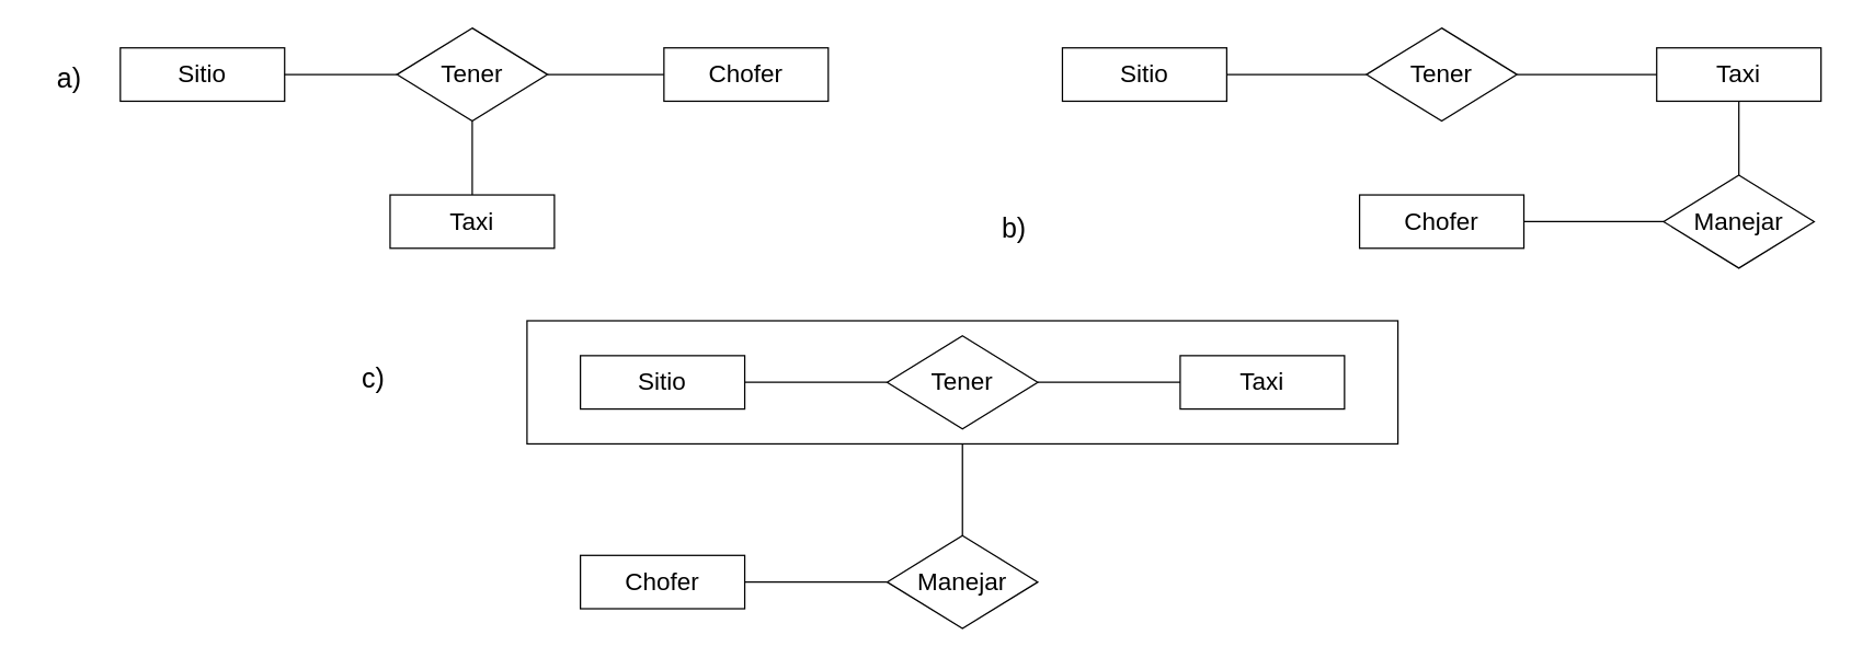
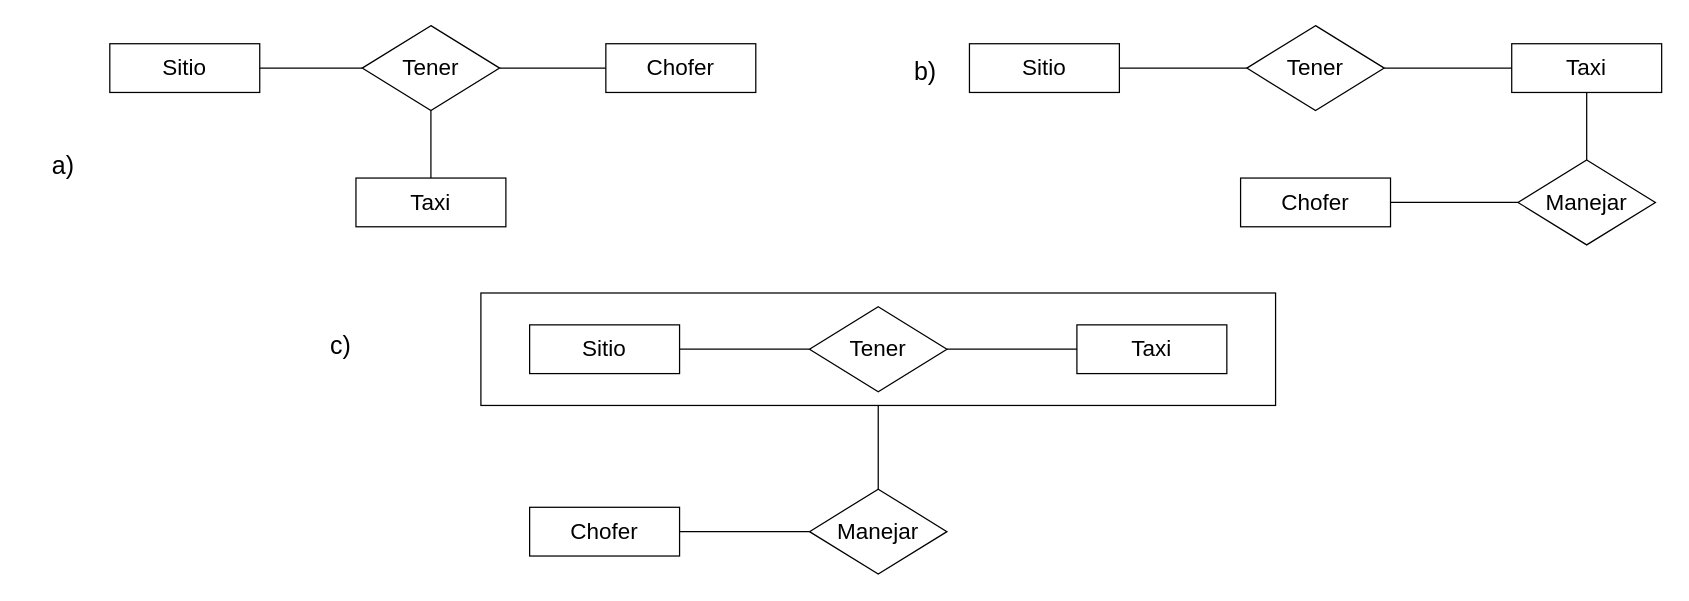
  <mxCell id="0" />
  <mxCell id="1" parent="0" />
  <mxCell id="2" value="" style="rounded=0;whiteSpace=wrap;html=1;fillColor=none;" vertex="1" parent="1"><mxGeometry x="384" y="234" width="636" height="90" as="geometry" /></mxCell>
  <mxCell id="3" value="&lt;font style=&quot;font-size: 18px;&quot;&gt;Chofer&lt;/font&gt;" style="rounded=0;whiteSpace=wrap;html=1;" vertex="1" parent="1"><mxGeometry x="484" y="34.5" width="120" height="39" as="geometry" /></mxCell>
  <mxCell id="4" value="&lt;font style=&quot;font-size: 18px;&quot;&gt;Sitio&lt;/font&gt;" style="rounded=0;whiteSpace=wrap;html=1;" vertex="1" parent="1"><mxGeometry x="87" y="34.5" width="120" height="39" as="geometry" /></mxCell>
  <mxCell id="5" value="&lt;font style=&quot;font-size: 18px;&quot;&gt;Taxi&lt;/font&gt;" style="rounded=0;whiteSpace=wrap;html=1;" vertex="1" parent="1"><mxGeometry x="284" y="142" width="120" height="39" as="geometry" /></mxCell>
  <mxCell id="6" value="" style="edgeStyle=none;curved=1;rounded=0;orthogonalLoop=1;jettySize=auto;html=1;fontSize=12;startSize=8;endSize=8;endArrow=none;startFill=0;" edge="1" parent="1" source="9" target="4"><mxGeometry relative="1" as="geometry" /></mxCell>
  <mxCell id="7" value="" style="edgeStyle=none;curved=1;rounded=0;orthogonalLoop=1;jettySize=auto;html=1;fontSize=12;startSize=8;endSize=8;endArrow=none;startFill=0;" edge="1" parent="1" source="9" target="3"><mxGeometry relative="1" as="geometry" /></mxCell>
  <mxCell id="8" value="" style="edgeStyle=none;curved=1;rounded=0;orthogonalLoop=1;jettySize=auto;html=1;fontSize=12;startSize=8;endSize=8;endArrow=none;startFill=0;" edge="1" parent="1" source="9" target="5"><mxGeometry relative="1" as="geometry" /></mxCell>
  <mxCell id="9" value="&lt;font style=&quot;font-size: 18px;&quot;&gt;Tener&lt;/font&gt;" style="rhombus;whiteSpace=wrap;html=1;" vertex="1" parent="1"><mxGeometry x="289" y="20" width="110" height="68" as="geometry" /></mxCell>
  <mxCell id="10" value="&lt;font style=&quot;font-size: 18px;&quot;&gt;Chofer&lt;/font&gt;" style="rounded=0;whiteSpace=wrap;html=1;" vertex="1" parent="1"><mxGeometry x="992" y="142" width="120" height="39" as="geometry" /></mxCell>
  <mxCell id="11" value="&lt;font style=&quot;font-size: 18px;&quot;&gt;Sitio&lt;/font&gt;" style="rounded=0;whiteSpace=wrap;html=1;" vertex="1" parent="1"><mxGeometry x="775" y="34.5" width="120" height="39" as="geometry" /></mxCell>
  <mxCell id="12" value="" style="edgeStyle=none;curved=1;rounded=0;orthogonalLoop=1;jettySize=auto;html=1;fontSize=12;startSize=8;endSize=8;endArrow=none;startFill=0;" edge="1" parent="1" source="13" target="15"><mxGeometry relative="1" as="geometry" /></mxCell>
  <mxCell id="13" value="&lt;font style=&quot;font-size: 18px;&quot;&gt;Taxi&lt;/font&gt;" style="rounded=0;whiteSpace=wrap;html=1;" vertex="1" parent="1"><mxGeometry x="1209" y="34.5" width="120" height="39" as="geometry" /></mxCell>
  <mxCell id="14" value="" style="edgeStyle=none;curved=1;rounded=0;orthogonalLoop=1;jettySize=auto;html=1;fontSize=12;startSize=8;endSize=8;endArrow=none;startFill=0;" edge="1" parent="1" source="15" target="10"><mxGeometry relative="1" as="geometry" /></mxCell>
  <mxCell id="15" value="&lt;font style=&quot;font-size: 18px;&quot;&gt;Manejar&lt;/font&gt;" style="rhombus;whiteSpace=wrap;html=1;" vertex="1" parent="1"><mxGeometry x="1214" y="127.5" width="110" height="68" as="geometry" /></mxCell>
  <mxCell id="16" value="" style="edgeStyle=none;curved=1;rounded=0;orthogonalLoop=1;jettySize=auto;html=1;fontSize=12;startSize=8;endSize=8;endArrow=none;startFill=0;" edge="1" parent="1" source="18" target="11"><mxGeometry relative="1" as="geometry" /></mxCell>
  <mxCell id="17" value="" style="edgeStyle=none;curved=1;rounded=0;orthogonalLoop=1;jettySize=auto;html=1;fontSize=12;startSize=8;endSize=8;endArrow=none;startFill=0;" edge="1" parent="1" source="18" target="13"><mxGeometry relative="1" as="geometry" /></mxCell>
  <mxCell id="18" value="&lt;font style=&quot;font-size: 18px;&quot;&gt;Tener&lt;/font&gt;" style="rhombus;whiteSpace=wrap;html=1;" vertex="1" parent="1"><mxGeometry x="997" y="20" width="110" height="68" as="geometry" /></mxCell>
  <mxCell id="19" value="&lt;font style=&quot;font-size: 18px;&quot;&gt;Chofer&lt;/font&gt;" style="rounded=0;whiteSpace=wrap;html=1;" vertex="1" parent="1"><mxGeometry x="423" y="405.5" width="120" height="39" as="geometry" /></mxCell>
  <mxCell id="20" value="&lt;font style=&quot;font-size: 18px;&quot;&gt;Sitio&lt;/font&gt;" style="rounded=0;whiteSpace=wrap;html=1;" vertex="1" parent="1"><mxGeometry x="423" y="259.5" width="120" height="39" as="geometry" /></mxCell>
  <mxCell id="21" value="&lt;font style=&quot;font-size: 18px;&quot;&gt;Taxi&lt;/font&gt;" style="rounded=0;whiteSpace=wrap;html=1;" vertex="1" parent="1"><mxGeometry x="861" y="259.5" width="120" height="39" as="geometry" /></mxCell>
  <mxCell id="22" value="" style="edgeStyle=none;curved=1;rounded=0;orthogonalLoop=1;jettySize=auto;html=1;fontSize=12;startSize=8;endSize=8;endArrow=none;startFill=0;" edge="1" parent="1" source="23" target="19"><mxGeometry relative="1" as="geometry" /></mxCell>
  <mxCell id="23" value="&lt;font style=&quot;font-size: 18px;&quot;&gt;Manejar&lt;/font&gt;" style="rhombus;whiteSpace=wrap;html=1;" vertex="1" parent="1"><mxGeometry x="647" y="391" width="110" height="68" as="geometry" /></mxCell>
  <mxCell id="24" value="" style="edgeStyle=none;curved=1;rounded=0;orthogonalLoop=1;jettySize=auto;html=1;fontSize=12;startSize=8;endSize=8;endArrow=none;startFill=0;" edge="1" parent="1" source="26" target="20"><mxGeometry relative="1" as="geometry" /></mxCell>
  <mxCell id="25" value="" style="edgeStyle=none;curved=1;rounded=0;orthogonalLoop=1;jettySize=auto;html=1;fontSize=12;startSize=8;endSize=8;endArrow=none;startFill=0;" edge="1" parent="1" source="26" target="21"><mxGeometry relative="1" as="geometry" /></mxCell>
  <mxCell id="26" value="&lt;font style=&quot;font-size: 18px;&quot;&gt;Tener&lt;/font&gt;" style="rhombus;whiteSpace=wrap;html=1;" vertex="1" parent="1"><mxGeometry x="647" y="245" width="110" height="68" as="geometry" /></mxCell>
  <mxCell id="27" value="" style="edgeStyle=none;curved=1;rounded=0;orthogonalLoop=1;jettySize=auto;html=1;fontSize=12;startSize=8;endSize=8;endArrow=none;startFill=0;" edge="1" parent="1" source="2" target="23"><mxGeometry relative="1" as="geometry" /></mxCell>
- <mxCell id="28" value="&lt;font style=&quot;font-size: 20px;&quot;&gt;a)&lt;/font&gt;" style="text;html=1;align=center;verticalAlign=middle;whiteSpace=wrap;rounded=0;" vertex="1" parent="1"><mxGeometry x="20" y="41" width="60" height="30" as="geometry" /></mxCell>
- <mxCell id="29" value="&lt;font style=&quot;font-size: 20px;&quot;&gt;b)&lt;/font&gt;" style="text;html=1;align=center;verticalAlign=middle;whiteSpace=wrap;rounded=0;" vertex="1" parent="1"><mxGeometry x="710" y="151" width="60" height="30" as="geometry" /></mxCell>
+ <mxCell id="28" value="&lt;font style=&quot;font-size: 20px;&quot;&gt;a)&lt;/font&gt;" style="text;html=1;align=center;verticalAlign=middle;whiteSpace=wrap;rounded=0;" vertex="1" parent="1"><mxGeometry x="20" y="116" width="60" height="30" as="geometry" /></mxCell>
+ <mxCell id="29" value="&lt;font style=&quot;font-size: 20px;&quot;&gt;b)&lt;/font&gt;" style="text;html=1;align=center;verticalAlign=middle;whiteSpace=wrap;rounded=0;" vertex="1" parent="1"><mxGeometry x="710" y="41" width="60" height="30" as="geometry" /></mxCell>
  <mxCell id="30" value="&lt;font style=&quot;font-size: 20px;&quot;&gt;c)&lt;/font&gt;" style="text;html=1;align=center;verticalAlign=middle;whiteSpace=wrap;rounded=0;" vertex="1" parent="1"><mxGeometry x="242" y="259.5" width="60" height="30" as="geometry" /></mxCell>
